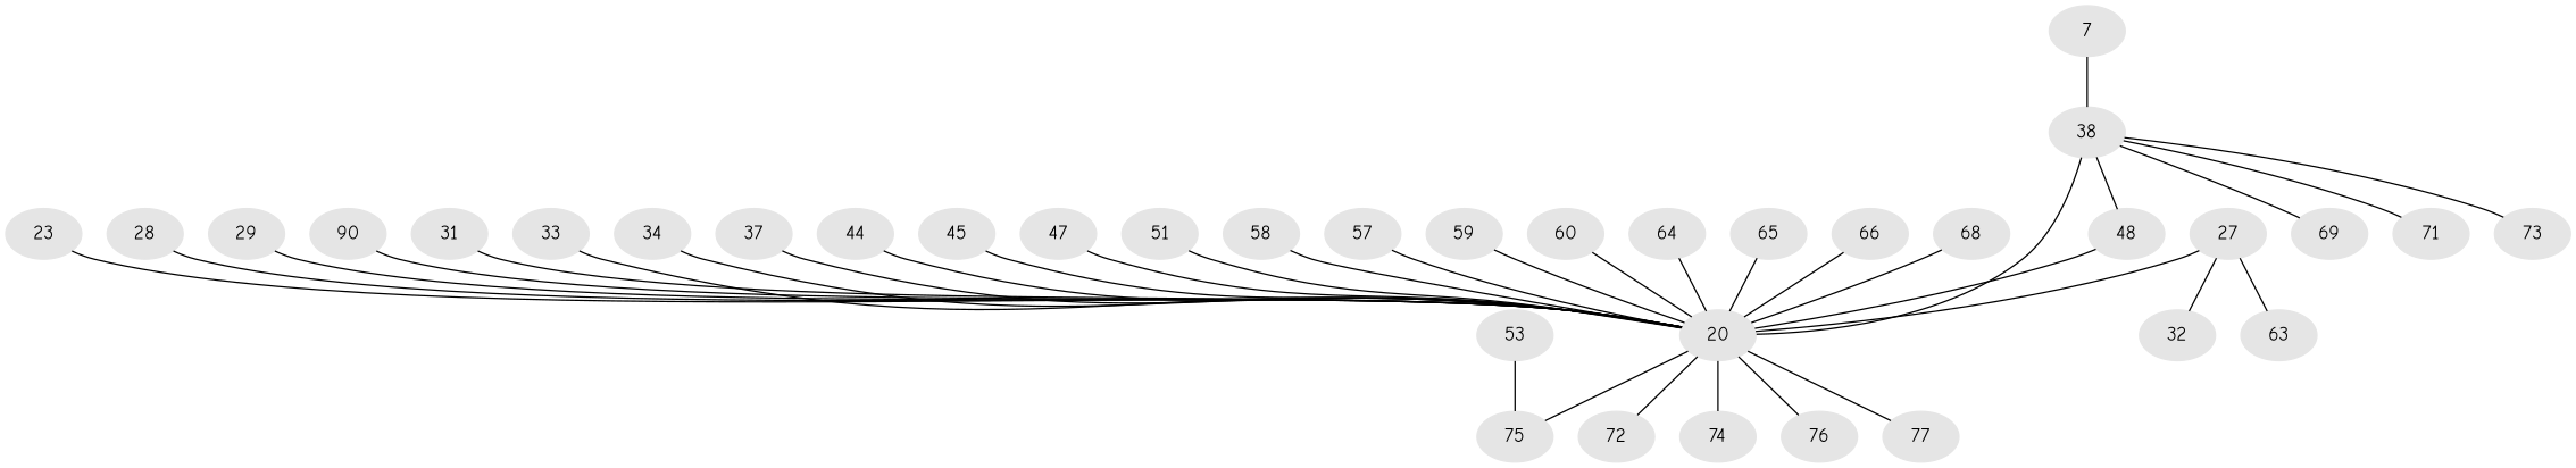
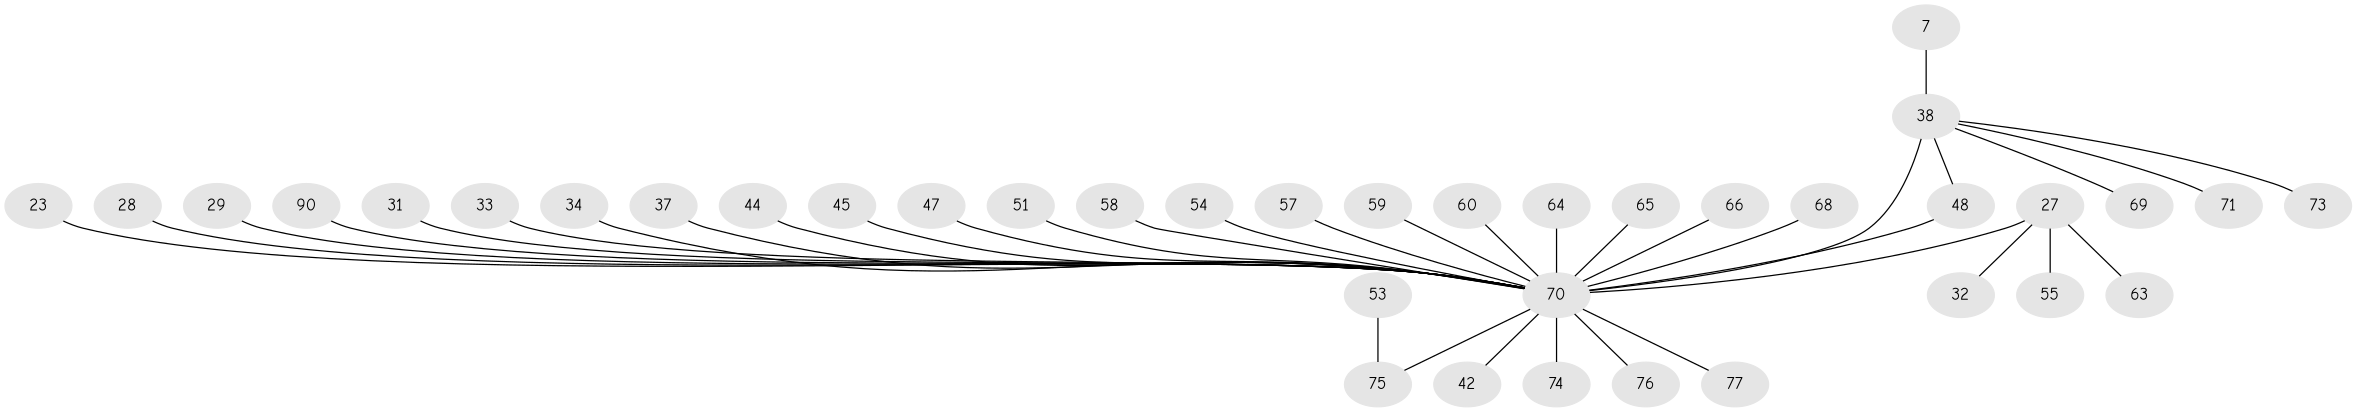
  graph {
    fontname="Comic Neue"
    node [color=gray90 fontname="Comic Neue" style=filled]
    edge [fontname="Comic Neue"]
    38 [super="+5+19+24"]
-   70 [super="+50+49+22+25+26+8+14" label=20]
+   70 [super="+50+49+22+25+26+8+14"]
    48 [super="+1+11"]
    69
    71 [super="+62"]
    73
    7
    23 [super="+21"]
-   72
+   72 [label=42]
    74
    75
    76 [super="+43"]
    77
    27 [super="+17+4"]
    32
+   55
    63
    28
    29
    n20 [label=90]
    31
    33
    n23 [label=34]
    37
    44
    45 [super="+15"]
    47 [super="+39"]
    51
    n29 [label=58]
    53
+   54
    57 [super="+20"]
    59
    60
    64 [super="+6+36+46"]
    65 [super="+42+61"]
    66
    68 [super="+67+58"]
    38 -- 70 [weight=5]
    38 -- 48
    38 -- 69
    38 -- 71
    38 -- 73 [weight=2]
    70 -- 72
    70 -- 74
    70 -- 75
    70 -- 76
    70 -- 77
    48 -- 70 [weight=6]
    7 -- 38
    23 -- 70
    27 -- 70 [weight=4]
    27 -- 32
+   27 -- 55
    27 -- 63
    28 -- 70 [weight=3]
    29 -- 70
    n20 -- 70
    31 -- 70
    33 -- 70
    n23 -- 70
    37 -- 70
    44 -- 70
    45 -- 70
    47 -- 70
    51 -- 70
    n29 -- 70
    53 -- 75
+   54 -- 70
    57 -- 70 [weight=2]
    59 -- 70
    60 -- 70
    64 -- 70
    65 -- 70
    66 -- 70
    68 -- 70 [weight=3]
  }
